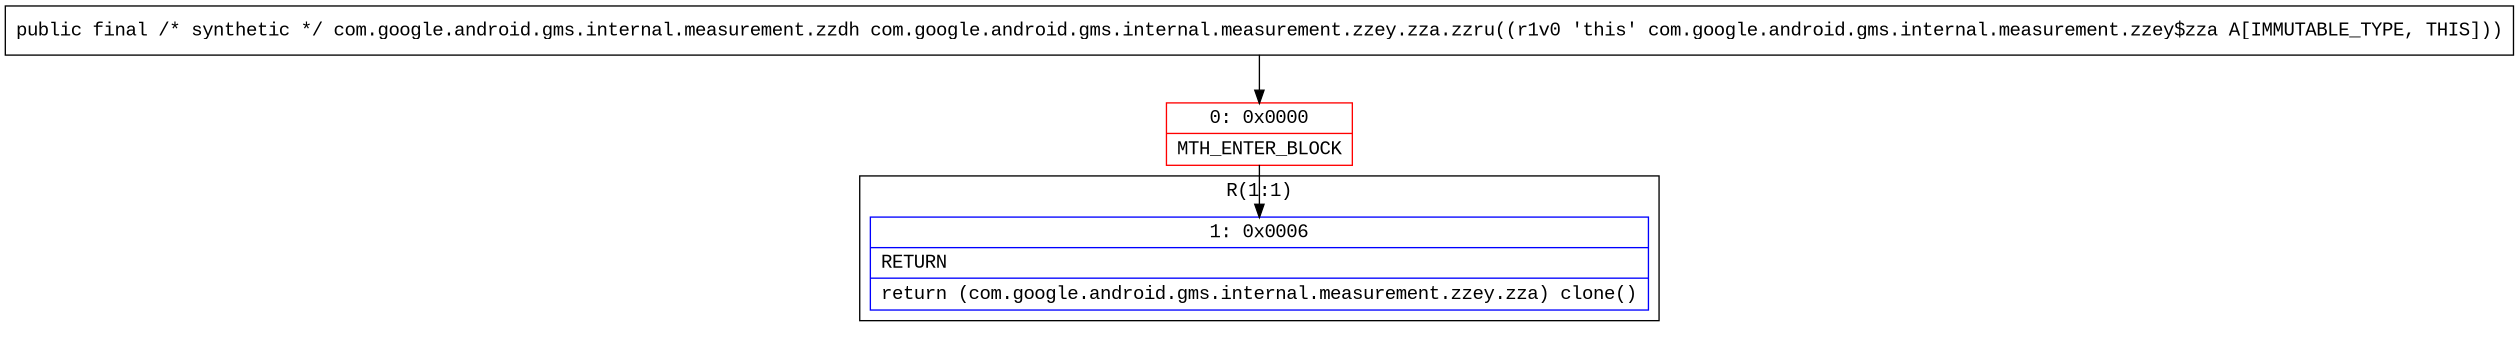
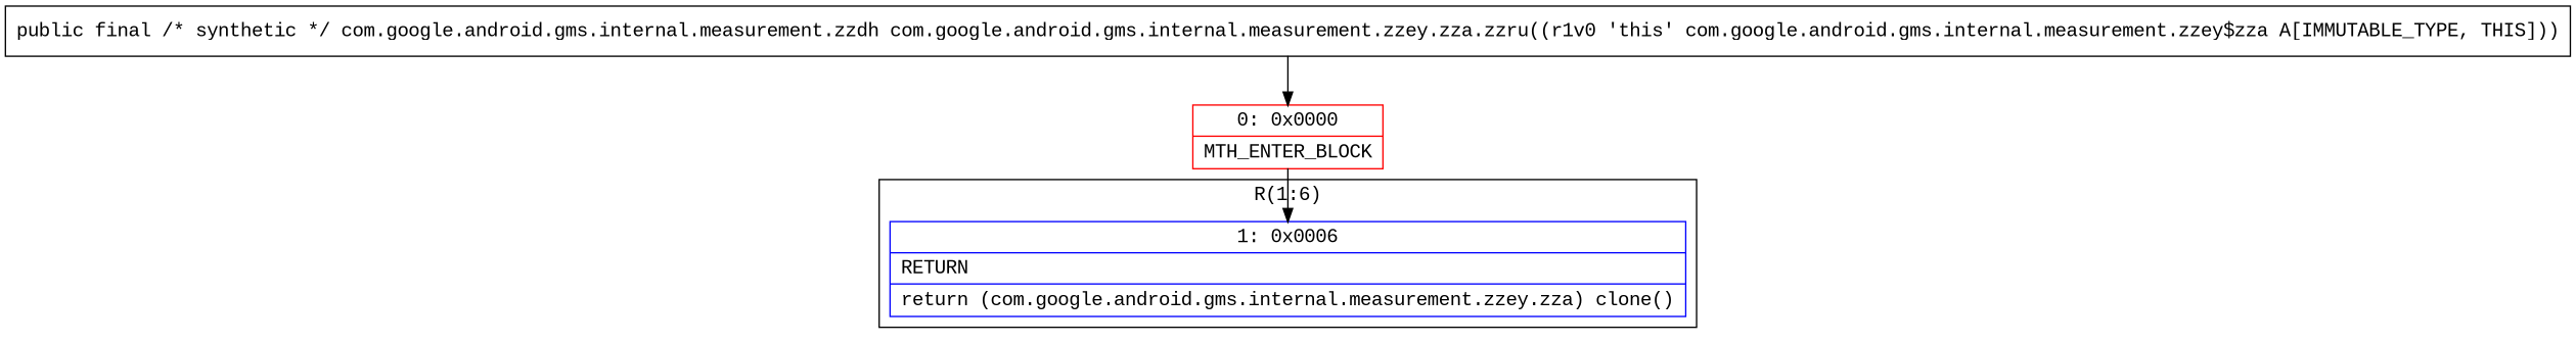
  digraph {
    fontname="Liberation Mono"
    node [shape=record fontname="Liberation Mono"]
    edge [fontname="Liberation Mono"]
    n1 [color=blue label="{1\:\ 0x0006|RETURN\l|return (com.google.android.gms.internal.measurement.zzey.zza) clone()\l}"]
    n2 [color=red label="{0\:\ 0x0000|MTH_ENTER_BLOCK\l}"]
    n3 [label="{public final \/* synthetic *\/ com.google.android.gms.internal.measurement.zzdh com.google.android.gms.internal.measurement.zzey.zza.zzru((r1v0 'this' com.google.android.gms.internal.measurement.zzey$zza A[IMMUTABLE_TYPE, THIS])) }"]
    subgraph cluster_1 {
-     label="R(1:1)"
+     label="R(1:6)"
      n1
    }
    n2 -> n1
    n3 -> n2
  }
